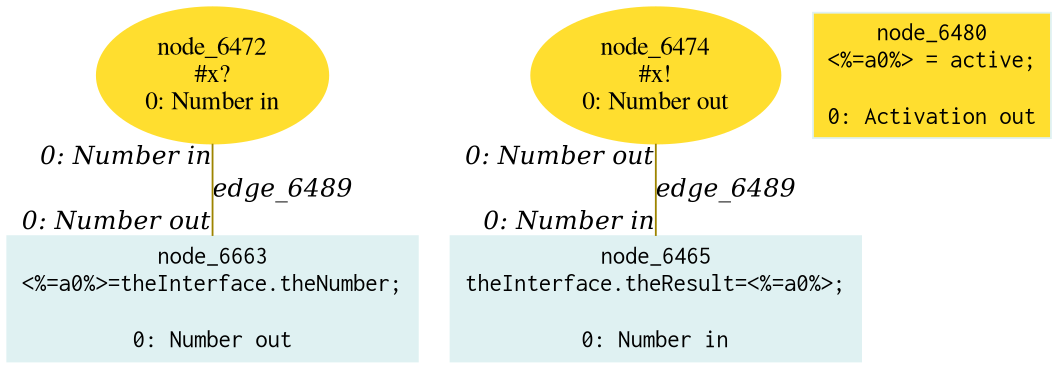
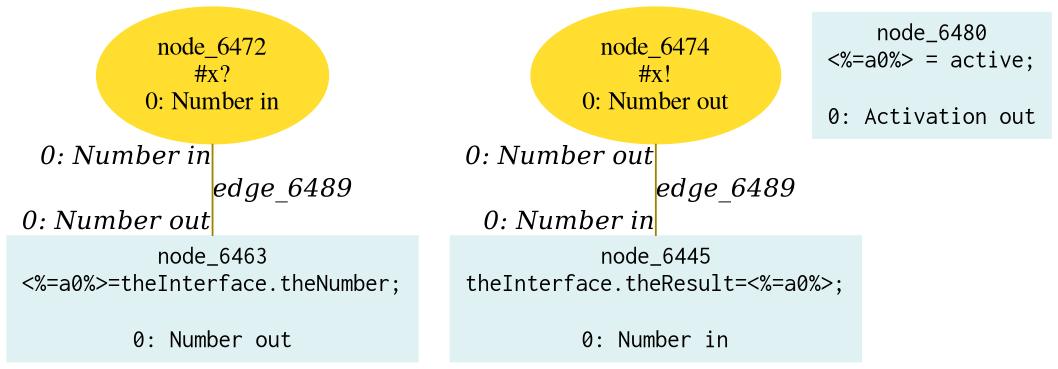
  digraph {
    node [color="#dff1f2" fontname=Courier shape=box style=filled]
    edge [arrowHead=none arrowsize=1 color="#9d8400" dir=none fontname="Times-Italic"]
-   n1 [label="node_6663\n<%=a0%>=theInterface.theNumber;\n\n0: Number out"]
-   n2 [label="node_6465\ntheInterface.theResult=<%=a0%>;\n\n0: Number in"]
+   n1 [label="node_6463\n<%=a0%>=theInterface.theNumber;\n\n0: Number out"]
+   n2 [label="node_6445\ntheInterface.theResult=<%=a0%>;\n\n0: Number in"]
    n3 [color="#ffde2f" fontname=Times label="node_6472\n#x?\n0: Number in" shape=ellipse]
    n4 [color="#ffde2f" fontname=Times label="node_6474\n#x!\n0: Number out" shape=ellipse]
-   n5 [label="node_6480\n<%=a0%> = active;\n\n0: Activation out" fillcolor="#ffde2f"]
+   n5 [label="node_6480\n<%=a0%> = active;\n\n0: Activation out"]
    n3 -> n1 [headlabel="0: Number out" label=edge_6489 taillabel="0: Number in"]
    n4 -> n2 [headlabel="0: Number in" label=edge_6489 taillabel="0: Number out"]
  }
